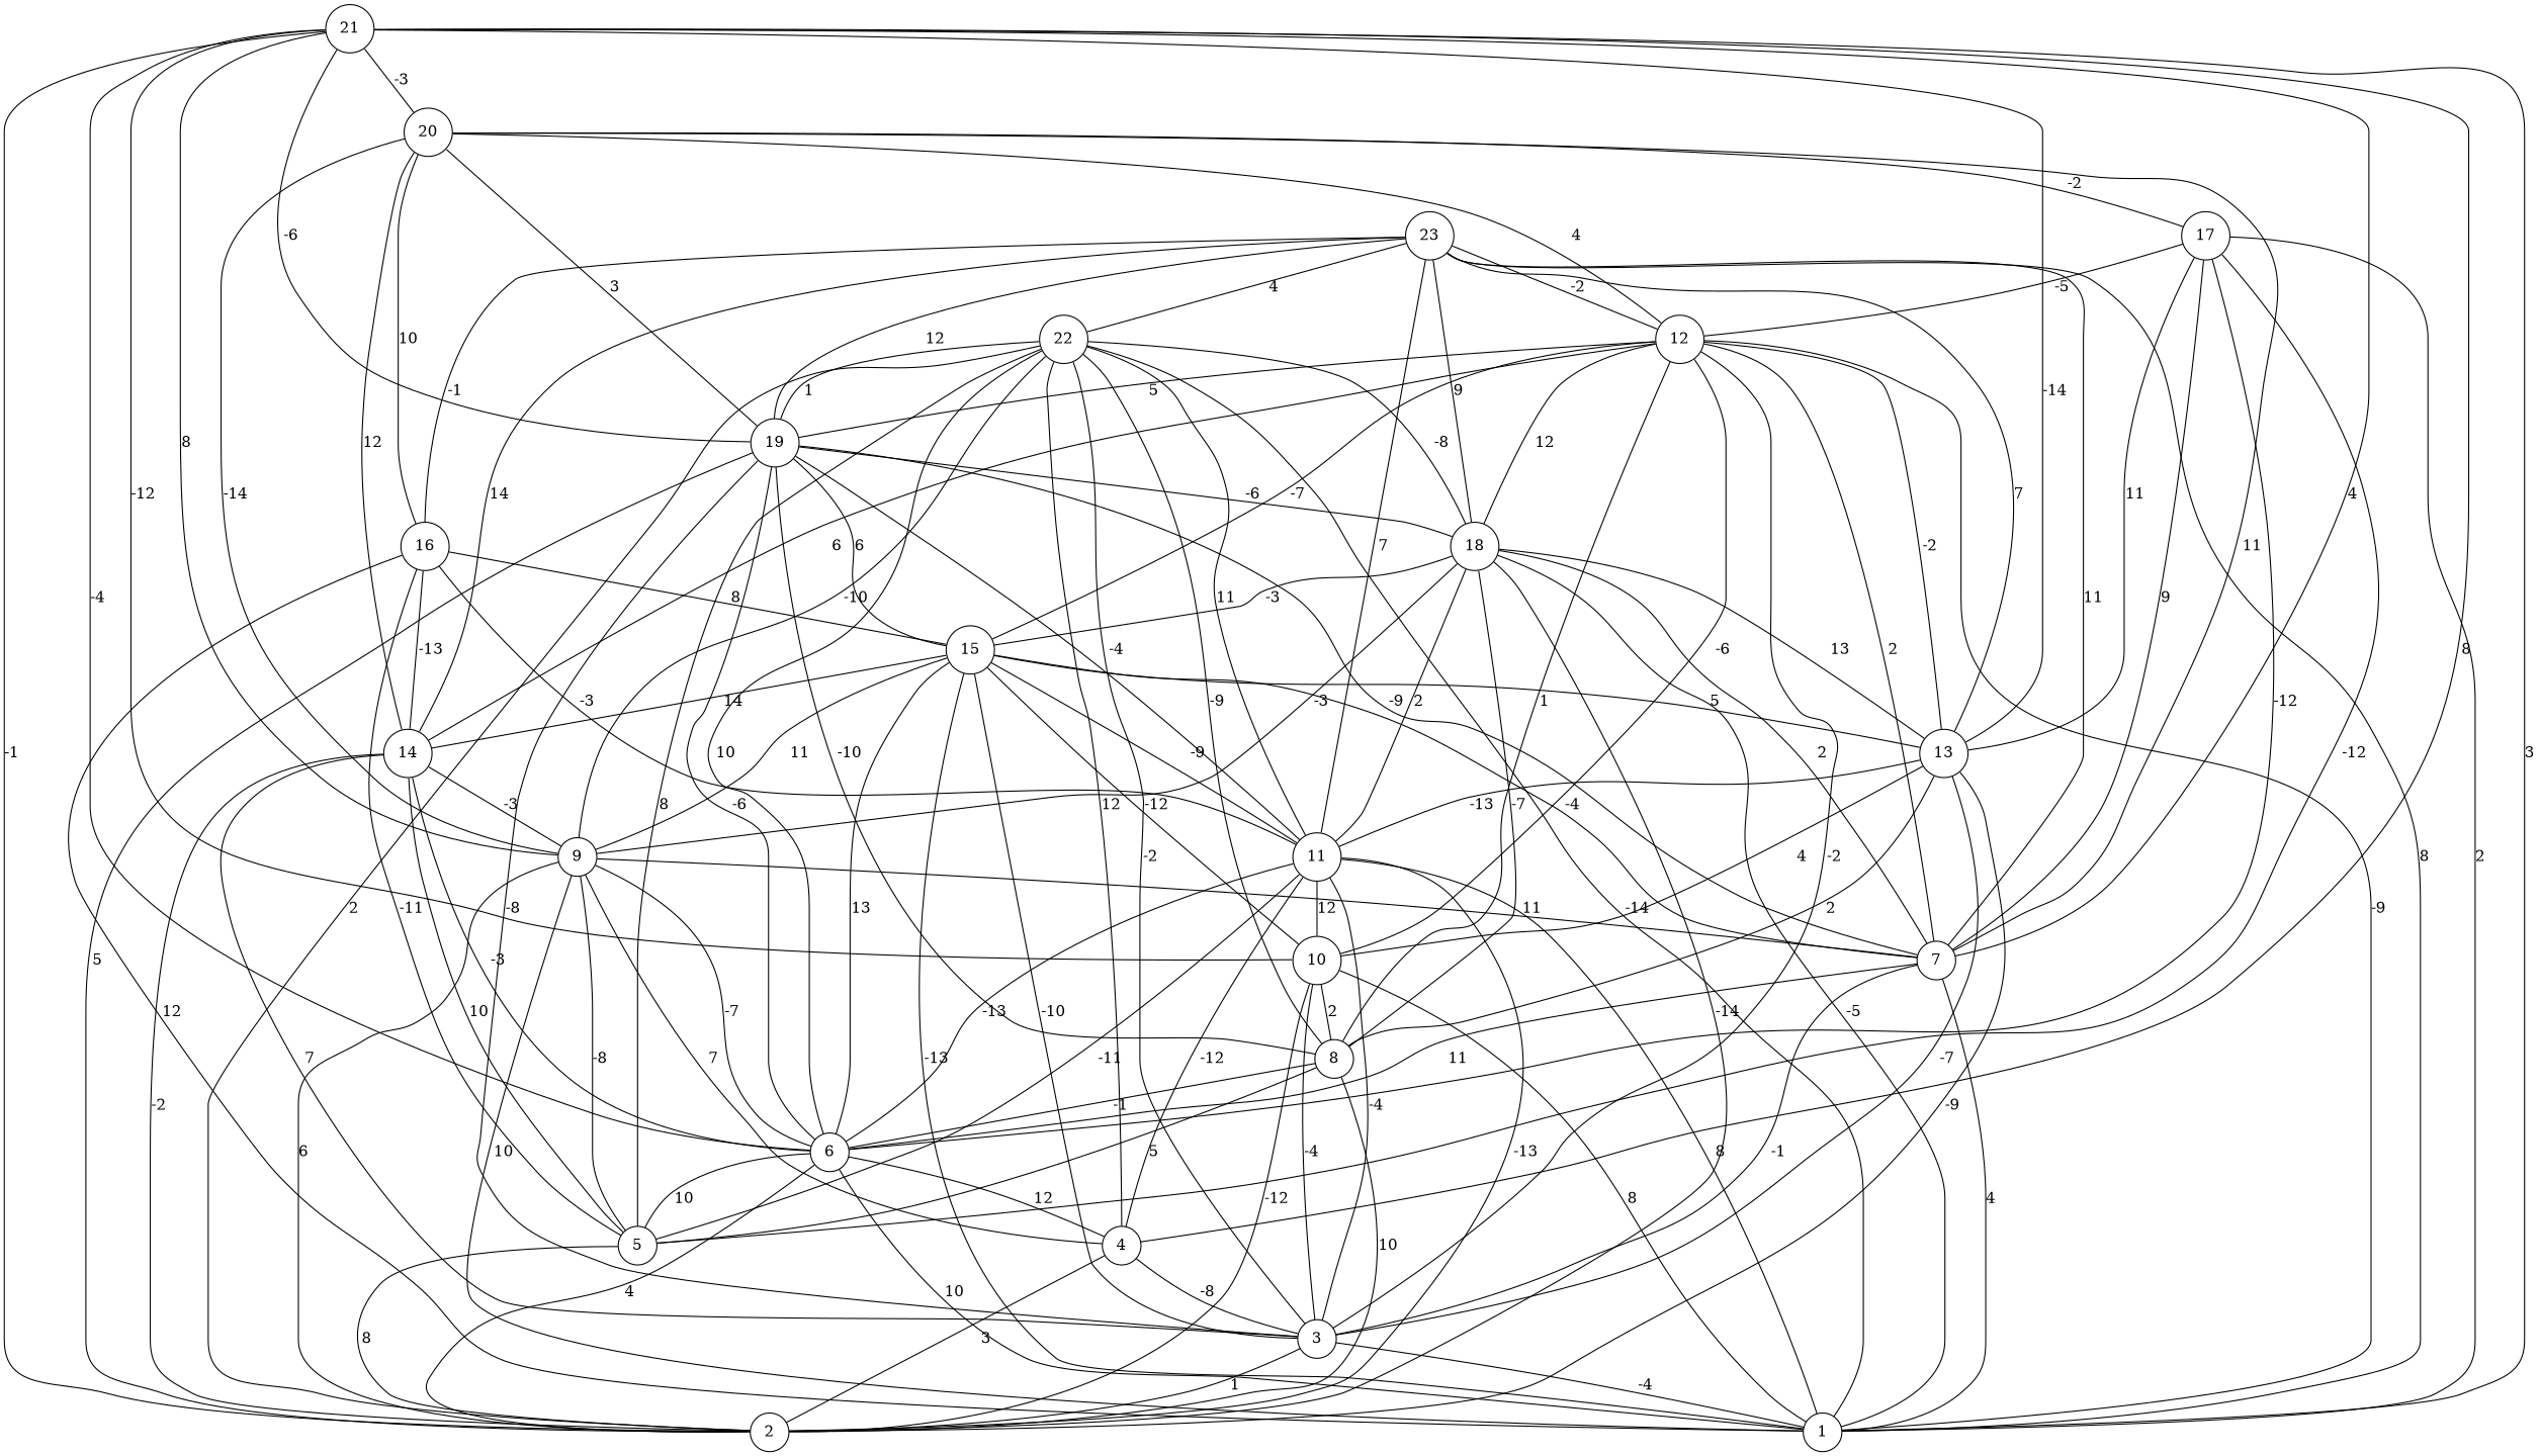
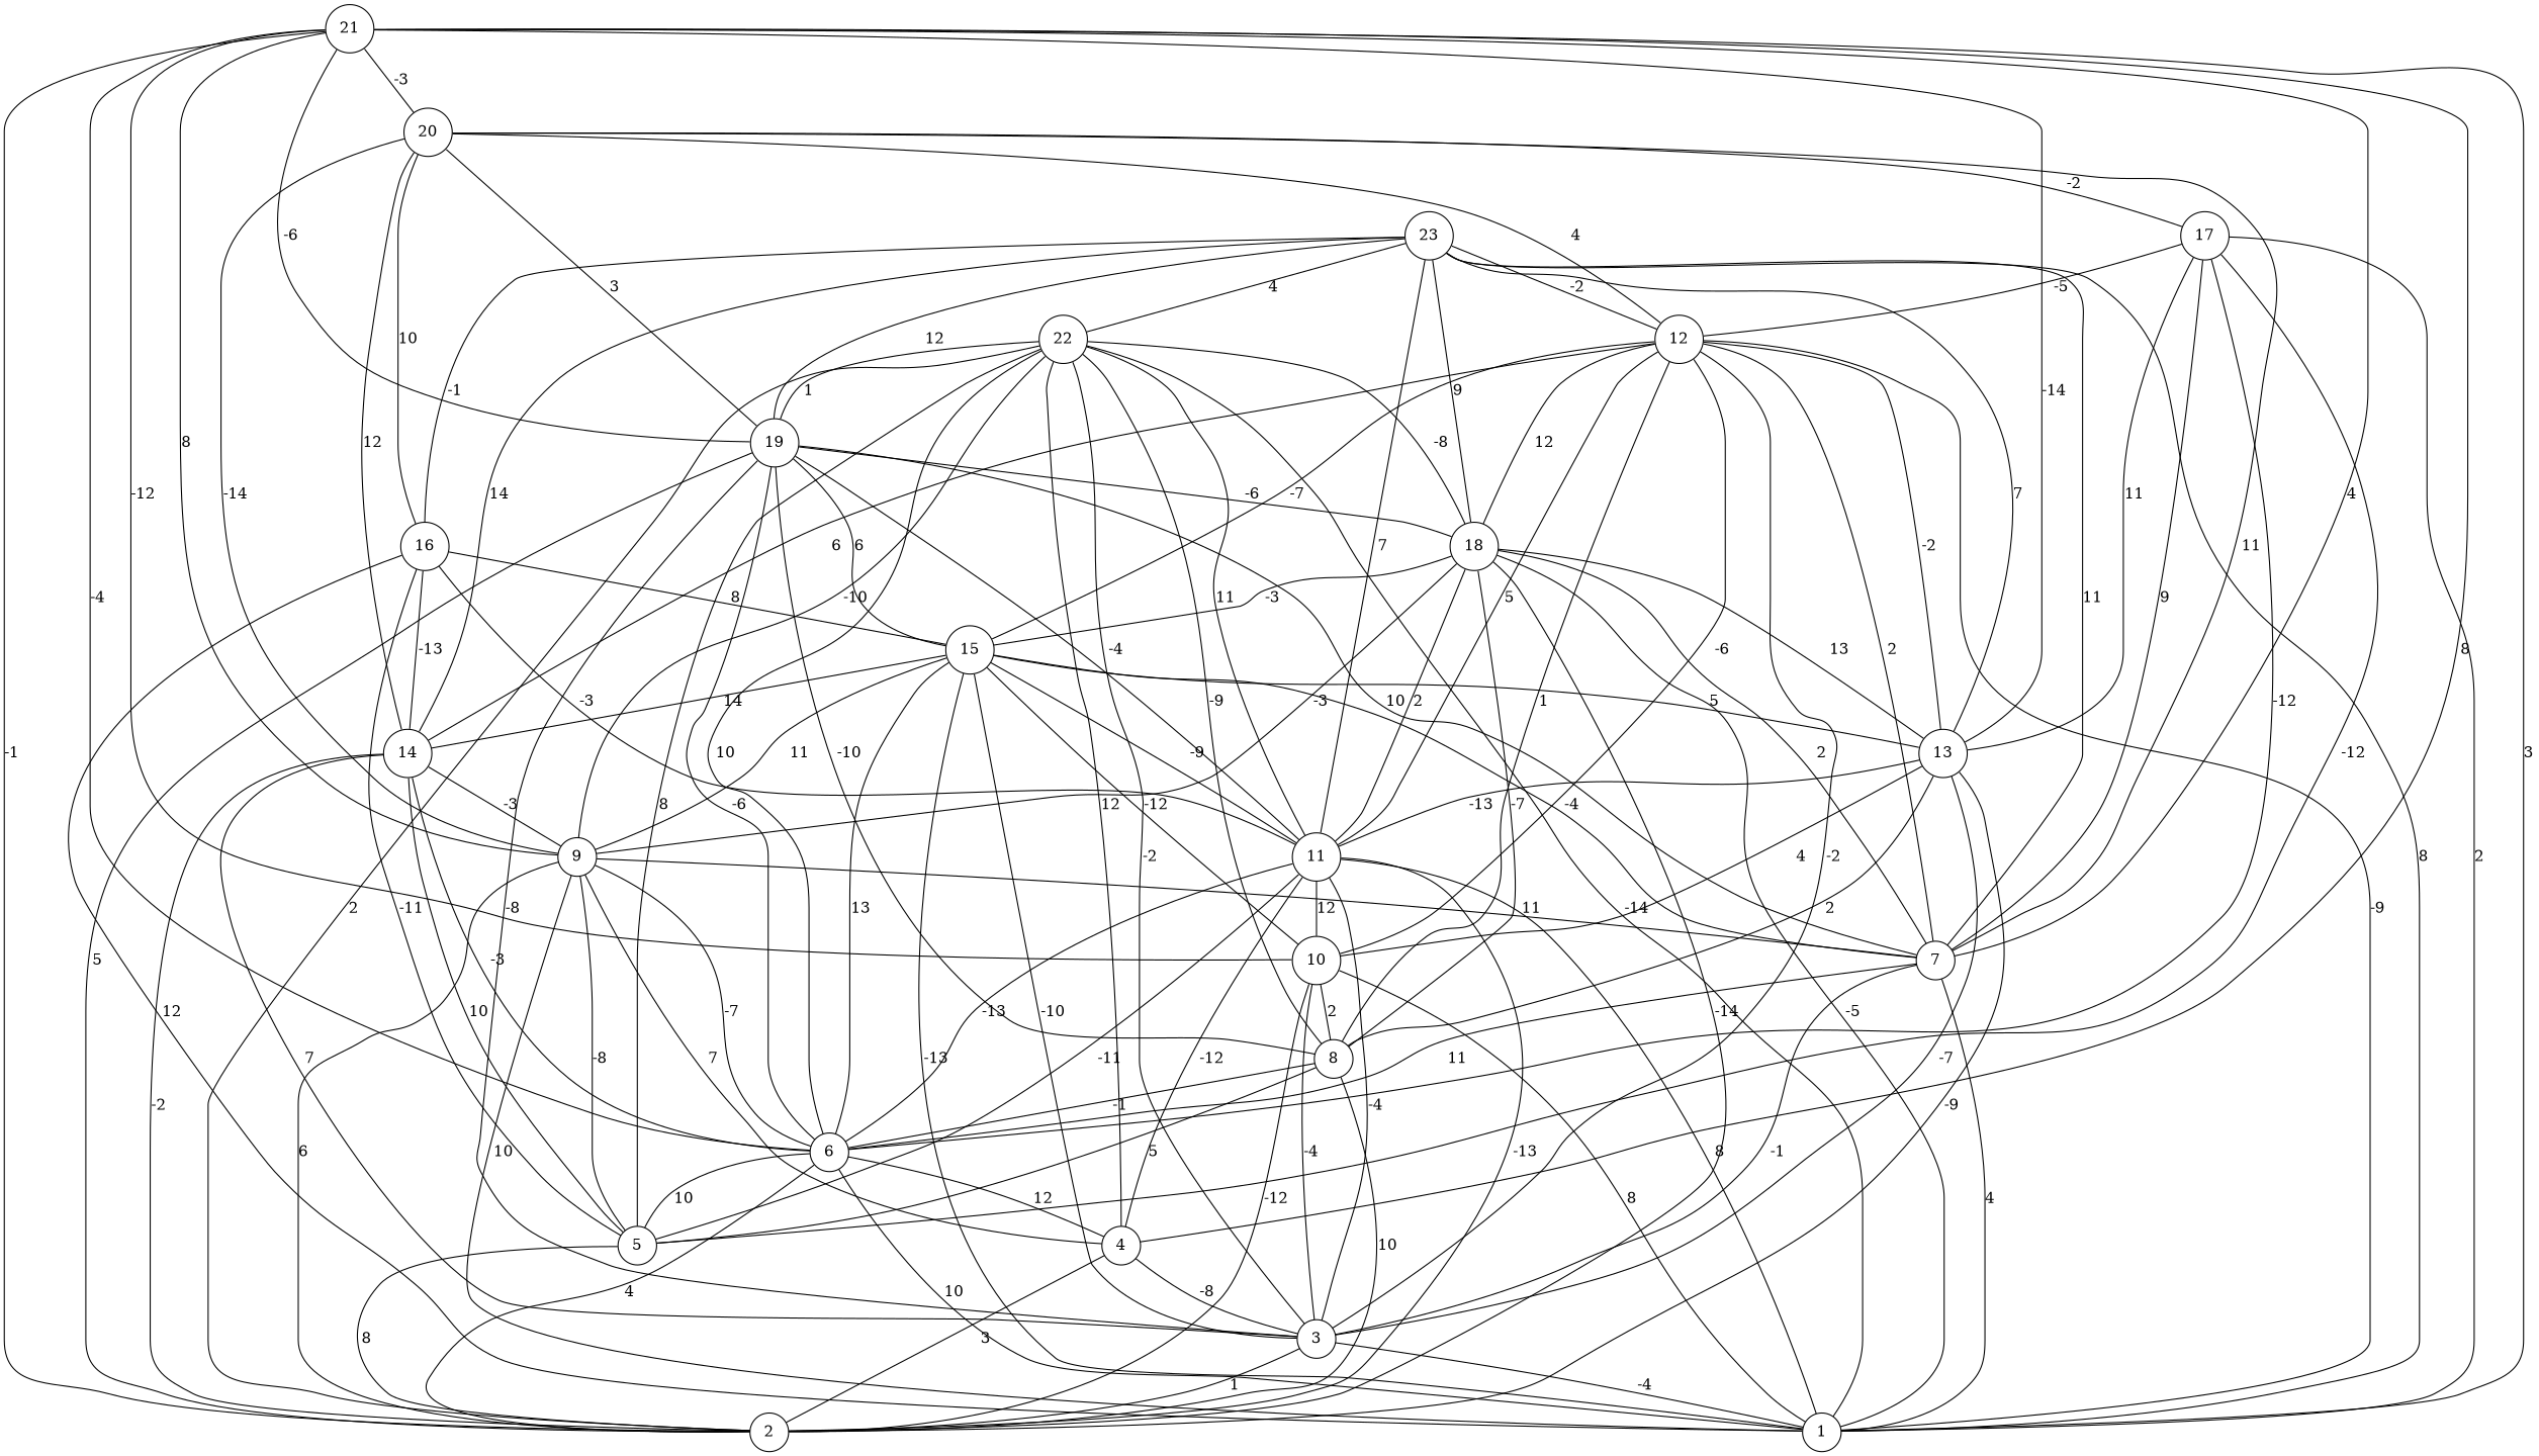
  graph {
    fontname="Helvetica,Arial,sans-serif"
    node [shape=circle]
    23
    1
    7
    11
    12
    13
    14
    16
    18
    19
    22
    3
    6
    2
    4
    5
    10
    8
    9
    15
    21
    20
    17
    23 -- 1 [label=8]
    23 -- 7 [label=11]
    23 -- 11 [label=7]
    23 -- 12 [label=-2]
    23 -- 13 [label=7]
    23 -- 14 [label=14]
    23 -- 16 [label=-1]
    23 -- 18 [label=9]
    23 -- 19 [label=12]
    23 -- 22 [label=4]
    7 -- 1 [label=4]
    7 -- 3 [label=-1]
    7 -- 6 [label=11]
    11 -- 1 [label=8]
    11 -- 3 [label=-4]
    11 -- 6 [label=-13]
    11 -- 2 [label=-13]
    11 -- 4 [label=-12]
    11 -- 5 [label=-11]
    11 -- 10 [label=12]
    12 -- 1 [label=-9]
    12 -- 7 [label=2]
-   12 -- 19 [label=5]
+   12 -- 11 [label=5]
    12 -- 3 [label=-2]
    12 -- 10 [label=-6]
    12 -- 8 [label=1]
    13 -- 11 [label=-13]
    13 -- 12 [label=-2]
    13 -- 3 [label=-7]
    13 -- 2 [label=-9]
    13 -- 10 [label=4]
    13 -- 8 [label=2]
    14 -- 12 [label=6]
    14 -- 3 [label=7]
    14 -- 6 [label=-3]
    14 -- 2 [label=-2]
    14 -- 5 [label=10]
    14 -- 9 [label=-3]
    16 -- 1 [label=12]
    16 -- 11 [label=-3]
    16 -- 14 [label=-13]
    16 -- 5 [label=-11]
    16 -- 15 [label=8]
    18 -- 1 [label=-5]
    18 -- 7 [label=2]
    18 -- 11 [label=2]
    18 -- 12 [label=12]
    18 -- 13 [label=13]
    18 -- 2 [label=-14]
    18 -- 8 [label=-7]
    18 -- 9 [label=-3]
    18 -- 15 [label=-3]
-   19 -- 7 [label=-9]
+   19 -- 7 [label=10]
    19 -- 11 [label=-4]
    19 -- 18 [label=-6]
    19 -- 3 [label=-8]
    19 -- 6 [label=-6]
    19 -- 2 [label=5]
    19 -- 8 [label=-10]
    19 -- 15 [label=6]
    22 -- 1 [label=-14]
    22 -- 11 [label=11]
    22 -- 18 [label=-8]
    22 -- 19 [label=1]
    22 -- 3 [label=-2]
    22 -- 6 [label=10]
    22 -- 2 [label=2]
    22 -- 4 [label=12]
    22 -- 5 [label=8]
    22 -- 8 [label=-9]
    22 -- 9 [label=-10]
    3 -- 1 [label=-4]
    3 -- 2 [label=1]
    6 -- 1 [label=10]
    6 -- 2 [label=4]
    6 -- 4 [label=12]
    6 -- 5 [label=10]
    4 -- 3 [label=-8]
    4 -- 2 [label=3]
    5 -- 2 [label=8]
    10 -- 1 [label=8]
    10 -- 3 [label=-4]
    10 -- 2 [label=-12]
    10 -- 8 [label=2]
    8 -- 6 [label=-1]
    8 -- 2 [label=10]
    8 -- 5 [label=5]
    9 -- 1 [label=10]
    9 -- 7 [label=11]
    9 -- 6 [label=-7]
    9 -- 2 [label=6]
    9 -- 4 [label=7]
    9 -- 5 [label=-8]
    15 -- 1 [label=-13]
    15 -- 7 [label=-4]
    15 -- 11 [label=-9]
    15 -- 12 [label=-7]
    15 -- 13 [label=5]
    15 -- 14 [label=14]
    15 -- 3 [label=-10]
    15 -- 6 [label=13]
    15 -- 10 [label=-12]
    15 -- 9 [label=11]
    21 -- 1 [label=3]
    21 -- 7 [label=4]
    21 -- 13 [label=-14]
    21 -- 19 [label=-6]
    21 -- 6 [label=-4]
    21 -- 2 [label=-1]
    21 -- 4 [label=8]
    21 -- 10 [label=-12]
    21 -- 9 [label=8]
    21 -- 20 [label=-3]
    20 -- 7 [label=11]
    20 -- 12 [label=4]
    20 -- 14 [label=12]
    20 -- 16 [label=10]
    20 -- 19 [label=3]
    20 -- 9 [label=-14]
    20 -- 17 [label=-2]
    17 -- 1 [label=2]
    17 -- 7 [label=9]
    17 -- 12 [label=-5]
    17 -- 13 [label=11]
    17 -- 6 [label=-12]
    17 -- 5 [label=-12]
  }
